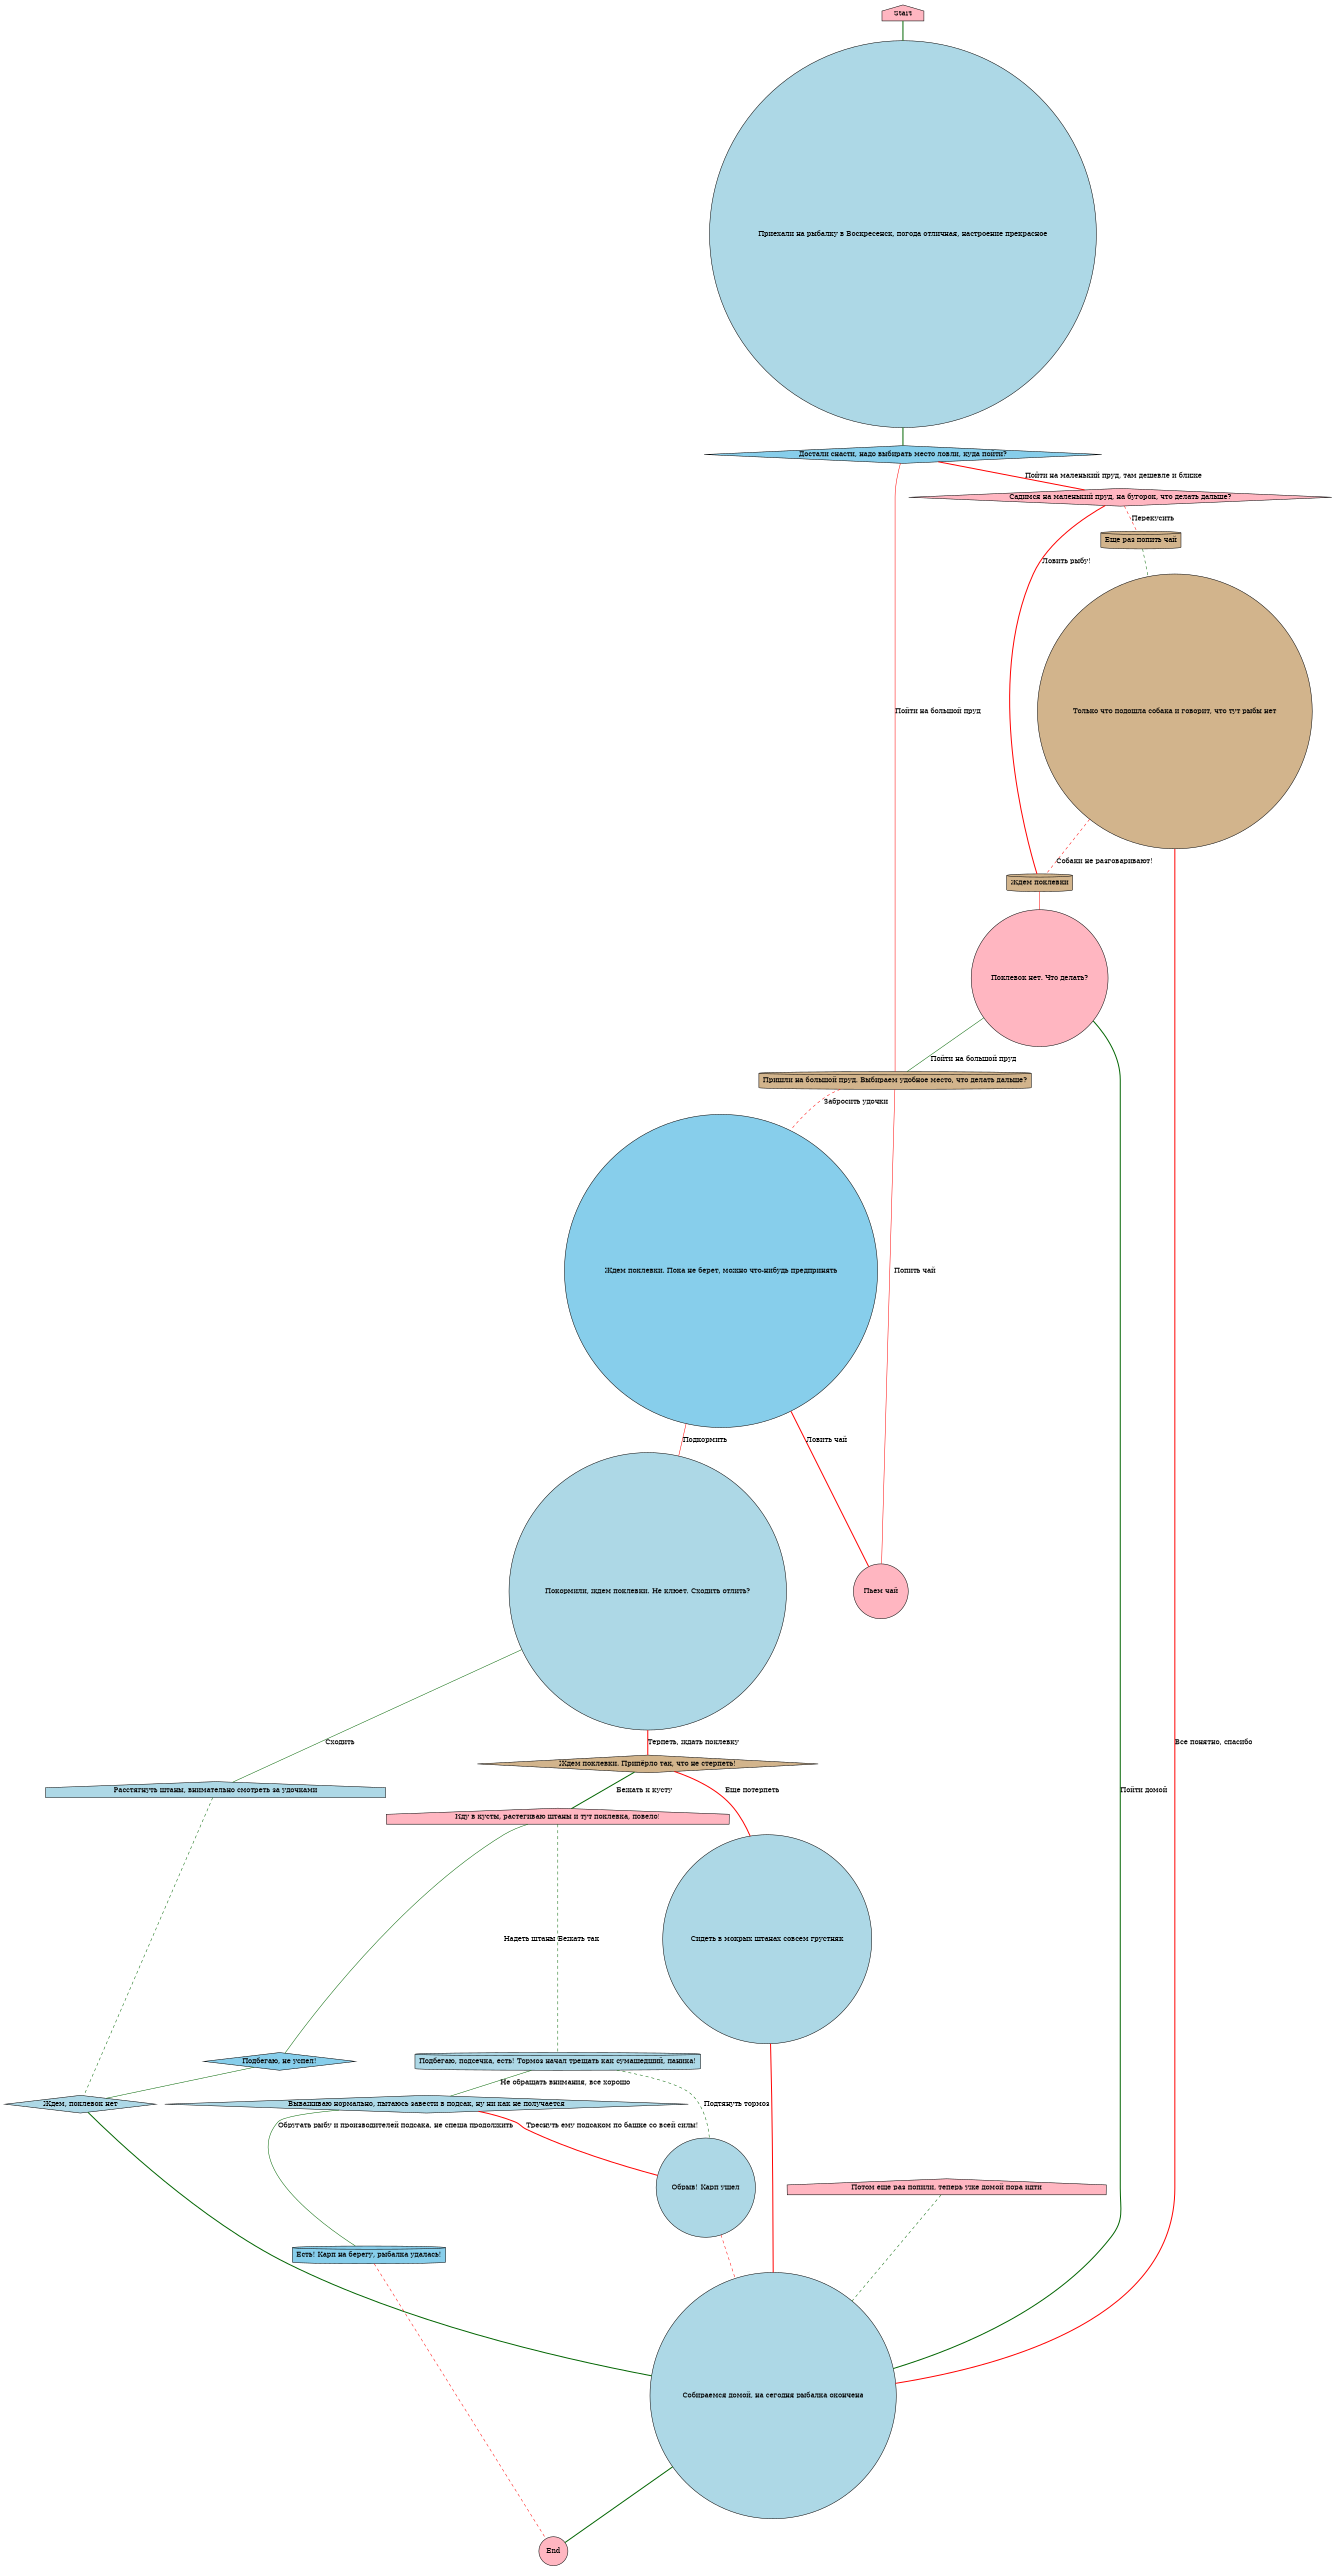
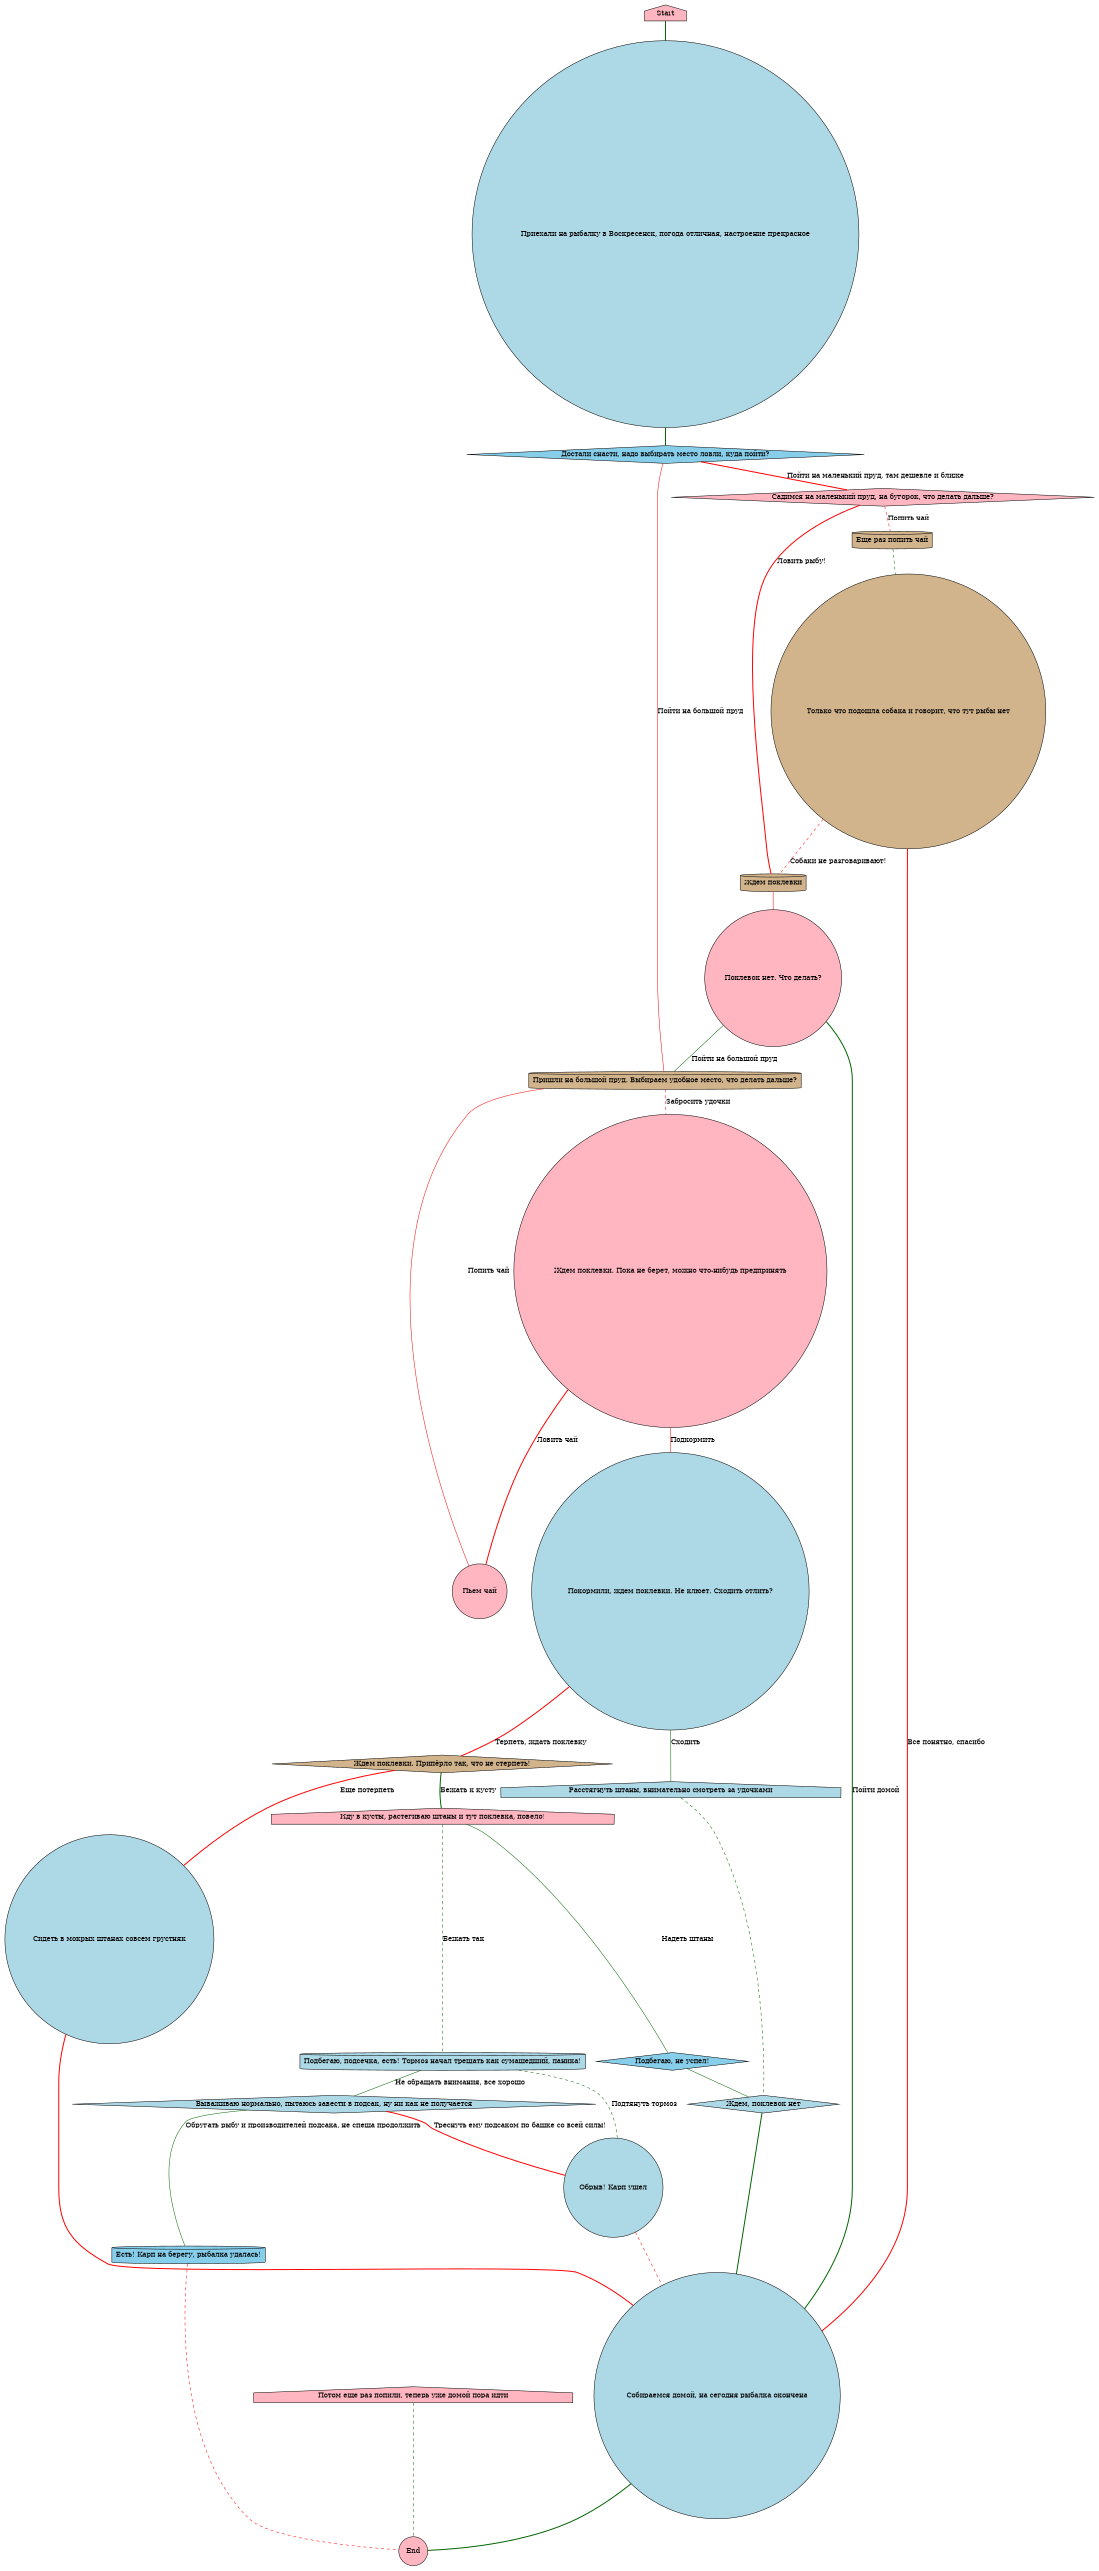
  graph {
    node [fillcolor=lightblue shape=circle style=filled]
    edge [color=darkgreen style=bold]
    Start [fillcolor=lightpink shape=house]
    n2 [label="Приехали на рыбалку в Воскресенск, погода отличная, настроение прекрасное"]
    n3 [fillcolor=skyblue label="Достали снасти, надо выбирать место ловли, куда пойти?" shape=diamond]
    End [fillcolor=lightpink]
    n5 [fillcolor=lightpink label="Садимся на маленький пруд, на бугорок, что делать дальше?" shape=diamond]
    n6 [fillcolor=tan label="Пришли на большой пруд. Выбираем удобное место, что делать дальше?" shape=cylinder]
    n7 [fillcolor=tan label="Еще раз попить чай" shape=cylinder]
    n8 [fillcolor=tan label="Ждем поклевки" shape=cylinder]
-   n9 [fillcolor=skyblue label="Ждем поклевки. Пока не берет, можно что-нибудь предпринять"]
+   n9 [fillcolor=lightpink label="Ждем поклевки. Пока не берет, можно что-нибудь предпринять"]
    n10 [fillcolor=lightpink label="Пьем чай"]
    n11 [fillcolor=tan label="Только что подошла собака и говорит, что тут рыбы нет"]
    n12 [fillcolor=lightpink label="Поклевок нет. Что делать?"]
    n13 [label="Собираемся домой, на сегодня рыбалка окончена"]
    n14 [label="Покормили, ждем поклевки. Не клюет. Сходить отлить?"]
    n15 [label="Расстягнуть штаны, внимательно смотреть за удочками" shape=house]
    n16 [fillcolor=tan label="Ждем поклевки. Припёрло так, что не стерпеть!" shape=diamond]
    n17 [fillcolor=lightpink label="Потом еще раз попили, теперь уже домой пора идти" shape=house]
    n18 [label="Ждем, поклевок нет" shape=diamond]
    n19 [label="Сидеть в мокрых штанах совсем грустняк"]
    n20 [fillcolor=lightpink label="Иду в кусты, растегиваю штаны и тут поклевка, повело!" shape=house]
    n21 [fillcolor=skyblue label="Подбегаю, не успел!" shape=diamond]
    n22 [label="Подбегаю, подсечка, есть! Тормоз начал трещать как сумашедший, паника!" shape=cylinder]
    n23 [label="Обрыв! Карп ушел"]
    n24 [label="Вываживаю нормально, пытаюсь завести в подсак, ну ни как не получается" shape=diamond]
    n25 [fillcolor=skyblue label="Есть! Карп на берегу, рыбалка удалась!" shape=cylinder]
    Start -- n2
    n2 -- n3
    n3 -- n5 [color=red label="Пойти на маленький пруд, там дешевле и ближе"]
    n3 -- n6 [color=red label="Пойти на большой пруд" style=solid]
-   n5 -- n7 [color=red label="Перекусить" style=dashed]
+   n5 -- n7 [color=red label="Попить чай" style=dashed]
    n5 -- n8 [color=red label="Ловить рыбу!"]
    n6 -- n9 [color=red label="Забросить удочки" style=dashed]
    n6 -- n10 [color=red label="Попить чай" style=solid]
    n7 -- n11 [style=dashed]
    n8 -- n12 [color=red style=solid]
    n9 -- n10 [color=red label="Ловить чай"]
    n9 -- n14 [color=red label="Подкормить" style=solid]
    n11 -- n8 [color=red label="Собаки не разговаривают!" style=dashed]
    n11 -- n13 [color=red label="Все понятно, спасибо"]
    n12 -- n6 [label="Пойти на большой пруд" style=solid]
    n12 -- n13 [label="Пойти домой"]
    n13 -- End
    n14 -- n15 [label="Сходить" style=solid]
    n14 -- n16 [color=red label="Терпеть, ждать поклевку"]
    n15 -- n18 [style=dashed]
    n16 -- n19 [color=red label="Еще потерпеть"]
    n16 -- n20 [label="Бежать к кусту"]
-   n17 -- n13 [style=dashed]
+   n17 -- End [style=dashed]
    n18 -- n13
    n19 -- n13 [color=red]
    n20 -- n21 [label="Надеть штаны" style=solid]
    n20 -- n22 [label="Бежать так" style=dashed]
    n21 -- n18 [style=solid]
    n22 -- n23 [label="Подтянуть тормоз" style=dashed]
    n22 -- n24 [label="Не обращать внимания, все хорошо" style=solid]
    n23 -- n13 [color=red style=dashed]
    n24 -- n23 [color=red label="Треснуть ему подсаком по башке со всей силы!"]
    n24 -- n25 [label="Обругать рыбу и производителей подсака, не спеша продолжить" style=solid]
    n25 -- End [color=red style=dashed]
  }
